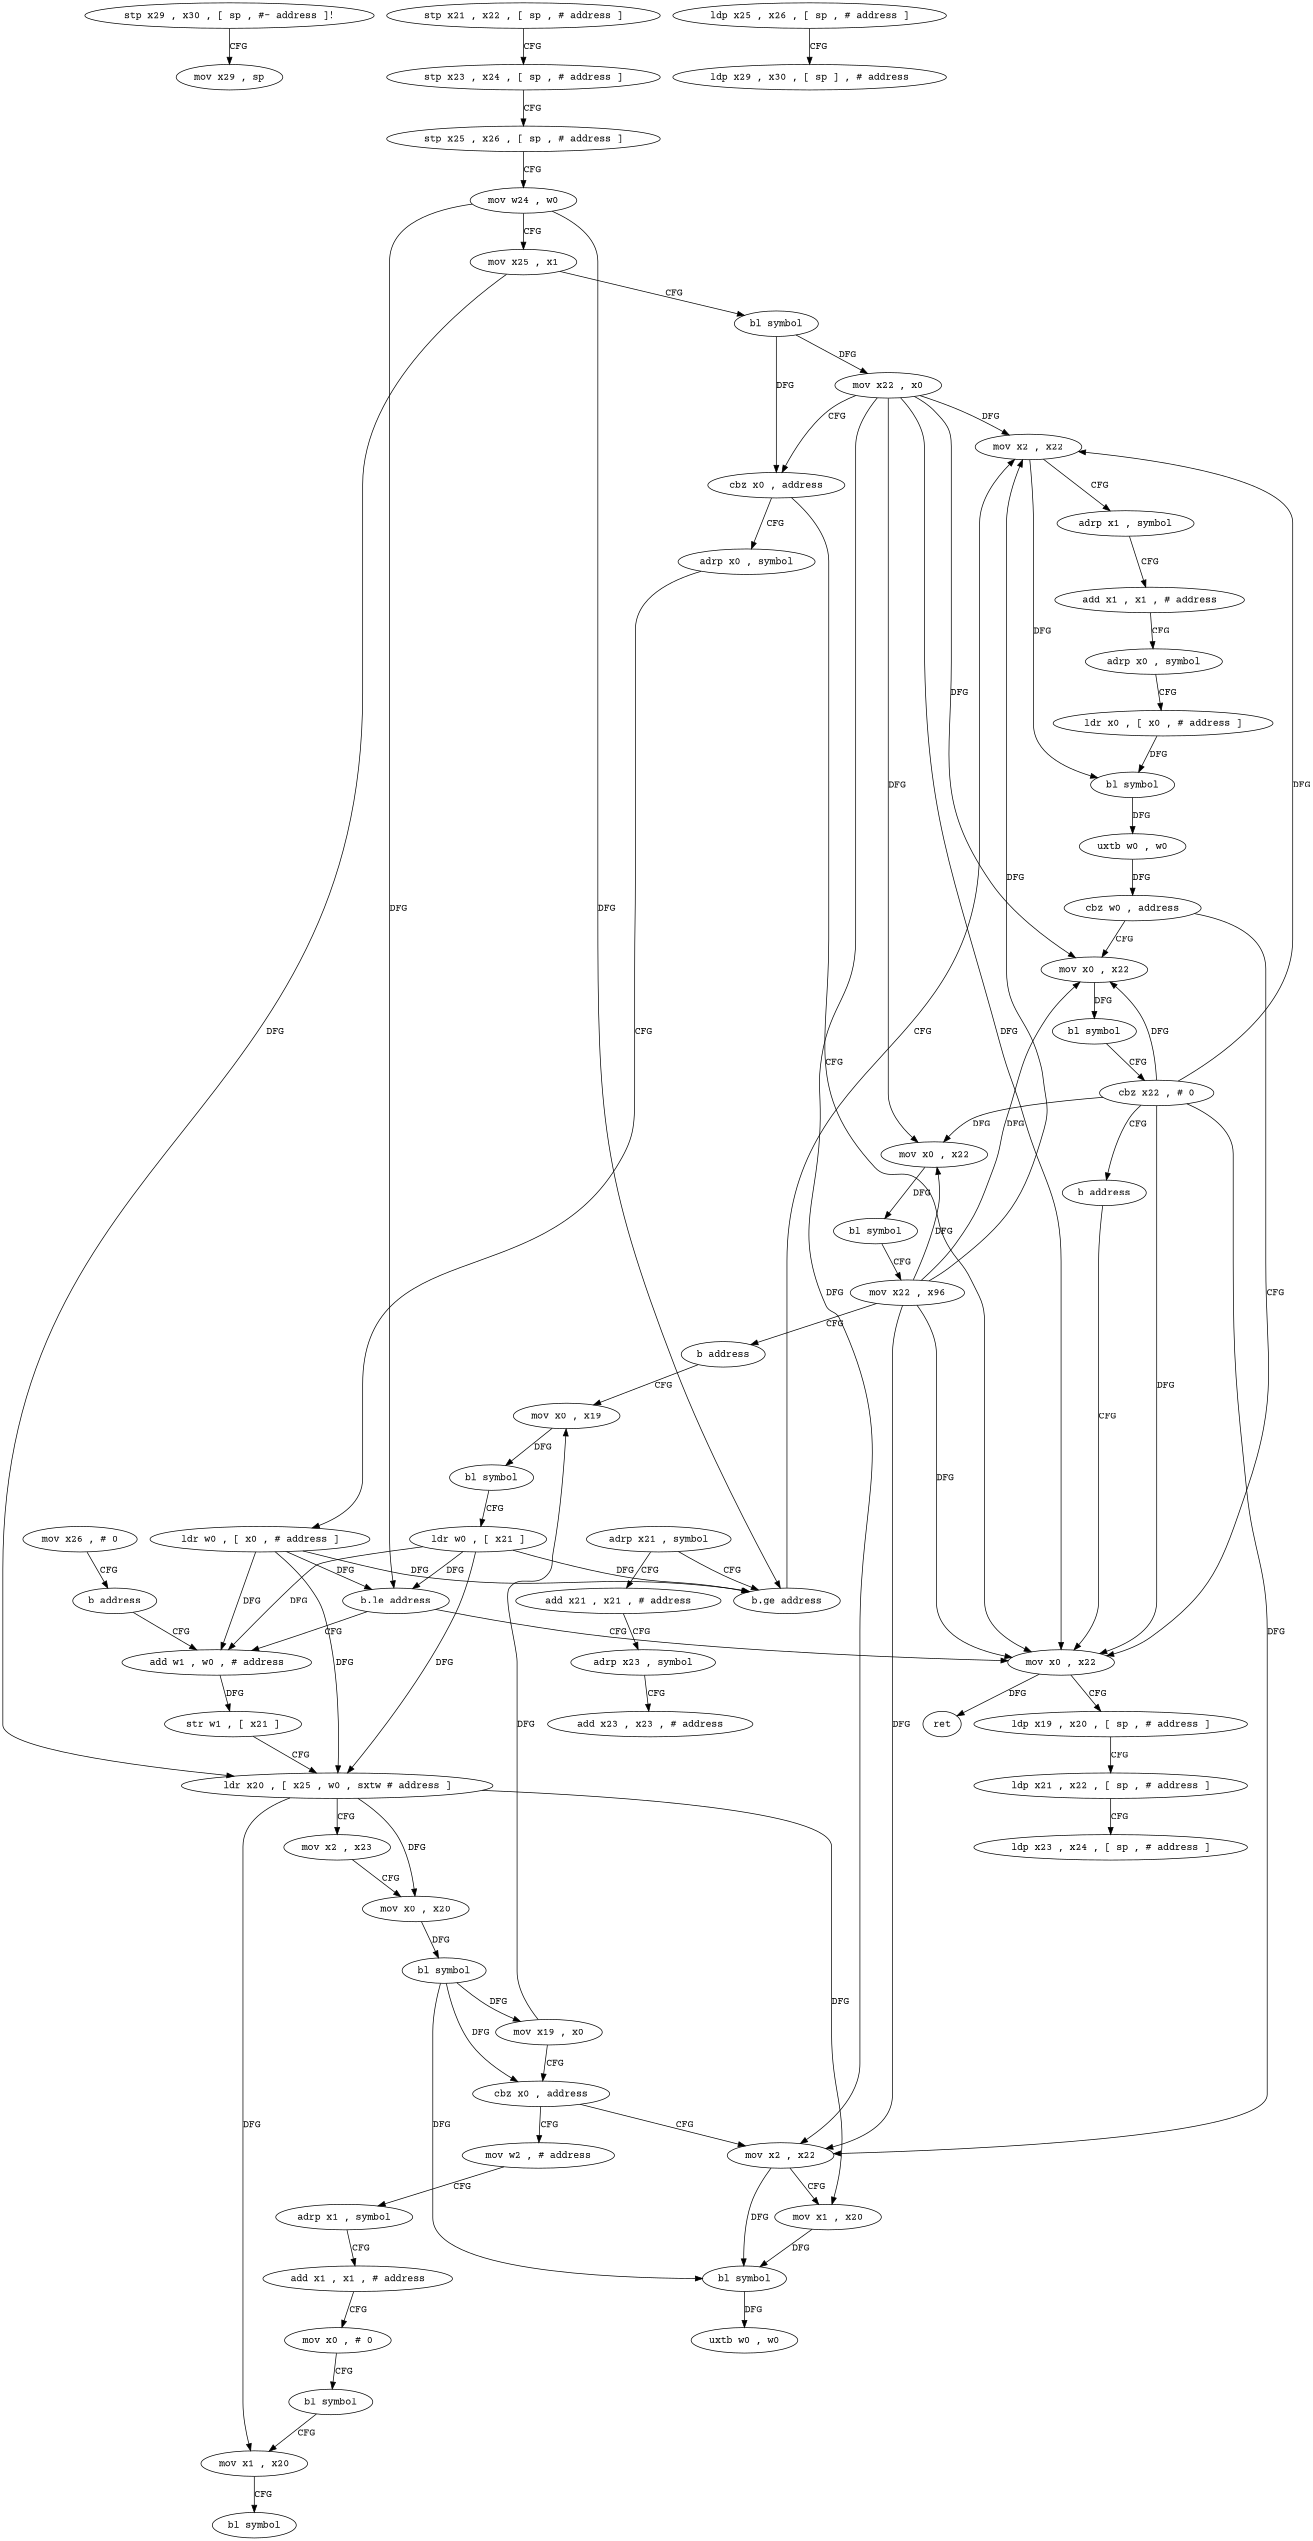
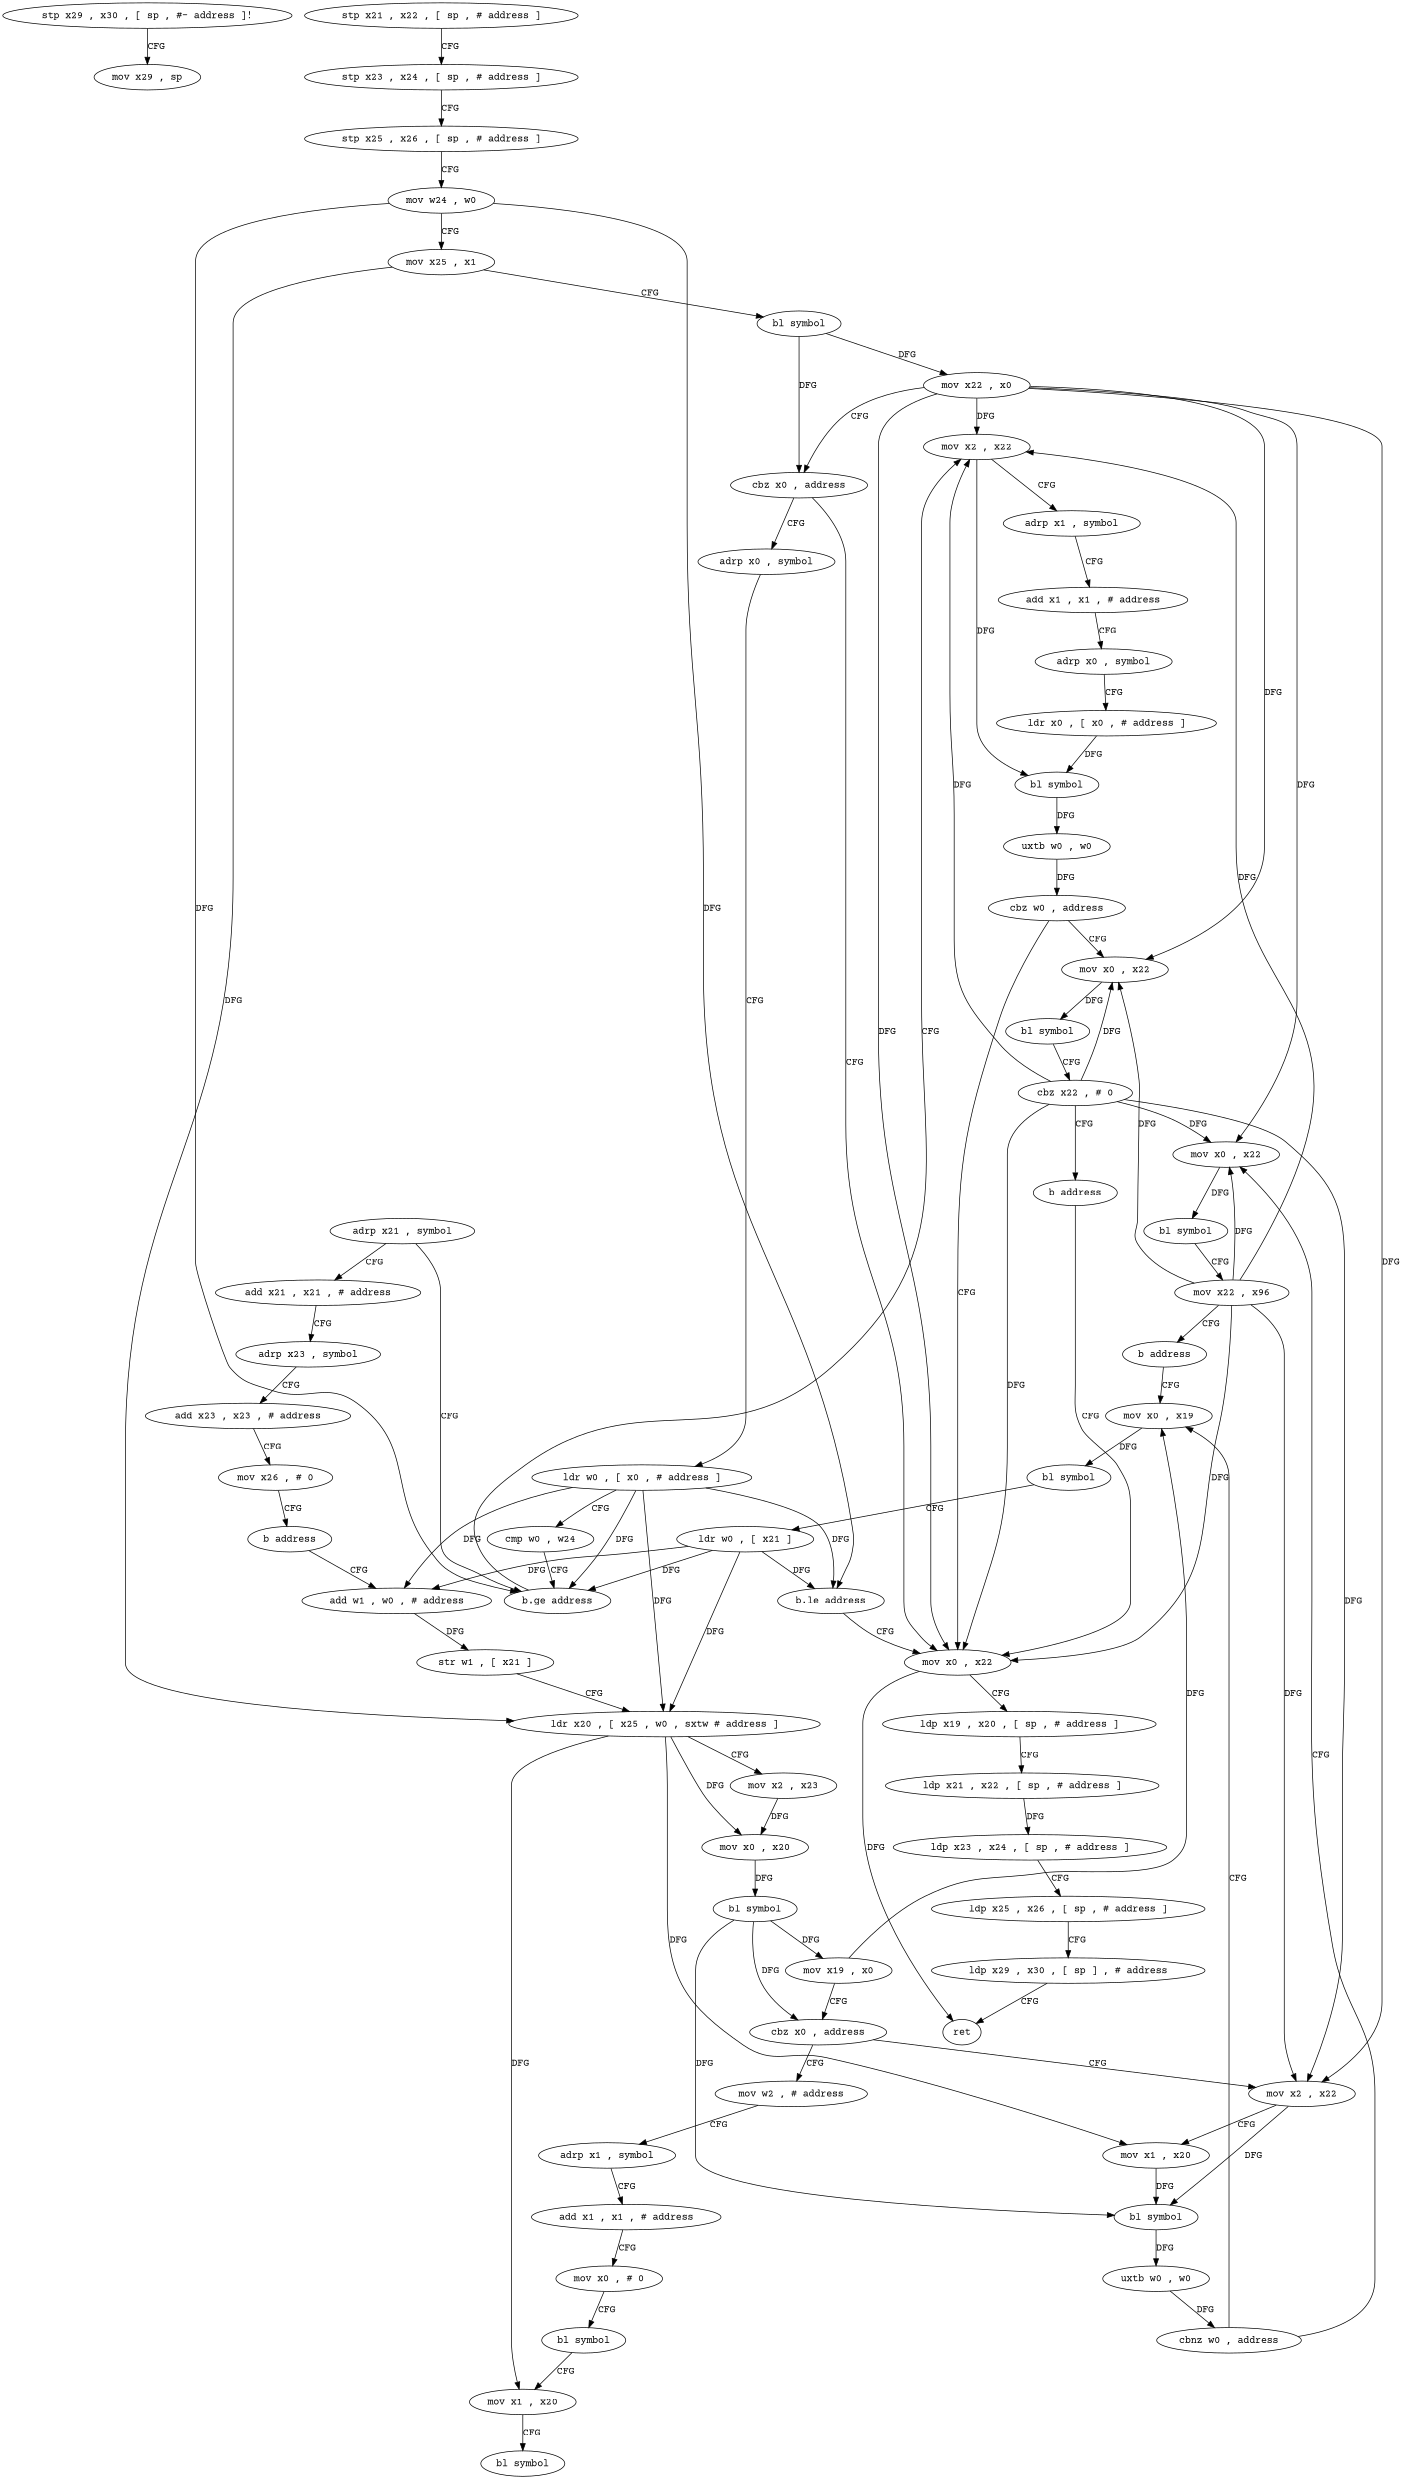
  digraph {
    fontname="Courier Prime"
    node [fontname="Courier Prime"]
    edge [fontname="Courier Prime"]
    n1 [label="stp x29 , x30 , [ sp , #- address ]!"]
    n2 [label="mov x29 , sp"]
    n3 [label="stp x21 , x22 , [ sp , # address ]"]
    n4 [label="stp x23 , x24 , [ sp , # address ]"]
    n5 [label="stp x25 , x26 , [ sp , # address ]"]
    n6 [label="mov w24 , w0"]
    n7 [label="mov x25 , x1"]
    n8 [label="b.ge address"]
    n9 [label="b.le address"]
    n10 [label="bl symbol"]
    n11 [label="ldr x20 , [ x25 , w0 , sxtw # address ]"]
    n12 [label="mov x2 , x22"]
    n13 [label="mov x0 , x22"]
    n14 [label="add w1 , w0 , # address"]
    n15 [label="mov x22 , x0"]
    n16 [label="cbz x0 , address"]
    n17 [label="mov x2 , x23"]
    n18 [label="mov x0 , x20"]
    n19 [label="mov x1 , x20"]
    n20 [label="mov x1 , x20"]
    n21 [label="mov x0 , x22"]
    n22 [label="mov x2 , x22"]
    n23 [label="mov x0 , x22"]
    n24 [label="adrp x0 , symbol"]
    n25 [label="ldp x19 , x20 , [ sp , # address ]"]
    n26 [label=ret]
    n27 [label="adrp x1 , symbol"]
    n28 [label="bl symbol"]
    n29 [label="bl symbol"]
    n30 [label="bl symbol"]
    n31 [label="bl symbol"]
    n32 [label="ldr w0 , [ x0 , # address ]"]
    n33 [label="ldp x21 , x22 , [ sp , # address ]"]
+   n34 [label="cmp w0 , w24"]
    n35 [label="ldp x23 , x24 , [ sp , # address ]"]
    n36 [label="ldp x25 , x26 , [ sp , # address ]"]
    n37 [label="ldp x29 , x30 , [ sp ] , # address"]
    n38 [label="str w1 , [ x21 ]"]
    n39 [label="adrp x21 , symbol"]
    n40 [label="add x21 , x21 , # address"]
    n41 [label="add x1 , x1 , # address"]
    n42 [label="uxtb w0 , w0"]
    n43 [label="adrp x23 , symbol"]
    n44 [label="adrp x0 , symbol"]
    n45 [label="ldr x0 , [ x0 , # address ]"]
    n46 [label="cbz w0 , address"]
    n47 [label="cbz x22 , # 0"]
    n48 [label="add x23 , x23 , # address"]
    n49 [label="mov x26 , # 0"]
    n50 [label="b address"]
    n51 [label="b address"]
    n52 [label="bl symbol"]
    n53 [label="bl symbol"]
    n54 [label="mov x19 , x0"]
    n55 [label="cbz x0 , address"]
    n56 [label="mov x0 , x19"]
    n57 [label="mov w2 , # address"]
    n58 [label="uxtb w0 , w0"]
    n59 [label="bl symbol"]
    n60 [label="adrp x1 , symbol"]
    n61 [label="add x1 , x1 , # address"]
    n62 [label="mov x0 , # 0"]
    n63 [label="bl symbol"]
+   n64 [label="cbnz w0 , address"]
    n65 [label="ldr w0 , [ x21 ]"]
    n66 [label="mov x22 , x96"]
    n67 [label="b address"]
    n1 -> n2 [label=CFG]
    n3 -> n4 [label=CFG]
    n4 -> n5 [label=CFG]
    n5 -> n6 [label=CFG]
    n6 -> n7 [label=CFG]
    n6 -> n8 [label=DFG]
    n6 -> n9 [label=DFG]
    n7 -> n10 [label=CFG]
    n7 -> n11 [label=DFG]
    n8 -> n12 [label=CFG]
    n9 -> n13 [label=CFG]
-   n9 -> n14 [label=CFG]
    n10 -> n15 [label=DFG]
    n10 -> n16 [label=DFG]
    n11 -> n17 [label=CFG]
    n11 -> n18 [label=DFG]
    n11 -> n19 [label=DFG]
    n11 -> n20 [label=DFG]
    n12 -> n27 [label=CFG]
    n12 -> n28 [label=DFG]
    n13 -> n25 [label=CFG]
    n13 -> n26 [label=DFG]
    n14 -> n38 [label=DFG]
    n15 -> n12 [label=DFG]
    n15 -> n13 [label=DFG]
    n15 -> n16 [label=CFG]
    n15 -> n21 [label=DFG]
    n15 -> n22 [label=DFG]
    n15 -> n23 [label=DFG]
    n16 -> n13 [label=CFG]
    n16 -> n24 [label=CFG]
-   n17 -> n18 [label=CFG]
+   n17 -> n18 [label=DFG]
    n18 -> n52 [label=DFG]
    n19 -> n53 [label=CFG]
    n20 -> n30 [label=DFG]
    n21 -> n29 [label=DFG]
    n22 -> n20 [label=CFG]
    n22 -> n30 [label=DFG]
    n23 -> n31 [label=DFG]
    n24 -> n32 [label=CFG]
    n25 -> n33 [label=CFG]
    n27 -> n41 [label=CFG]
    n28 -> n42 [label=DFG]
    n29 -> n47 [label=CFG]
    n30 -> n58 [label=DFG]
    n31 -> n66 [label=CFG]
    n32 -> n8 [label=DFG]
    n32 -> n9 [label=DFG]
    n32 -> n11 [label=DFG]
    n32 -> n14 [label=DFG]
-   n33 -> n35 [label=CFG]
+   n32 -> n34 [label=CFG]
+   n33 -> n35 [label=DFG]
+   n34 -> n8 [label=CFG]
+   n35 -> n36 [label=CFG]
    n36 -> n37 [label=CFG]
+   n37 -> n26 [label=CFG]
    n38 -> n11 [label=CFG]
    n39 -> n8 [label=CFG]
    n39 -> n40 [label=CFG]
    n40 -> n43 [label=CFG]
    n41 -> n44 [label=CFG]
    n42 -> n46 [label=DFG]
    n43 -> n48 [label=CFG]
    n44 -> n45 [label=CFG]
    n45 -> n28 [label=DFG]
    n46 -> n13 [label=CFG]
    n46 -> n21 [label=CFG]
    n47 -> n12 [label=DFG]
    n47 -> n13 [label=DFG]
    n47 -> n21 [label=DFG]
    n47 -> n22 [label=DFG]
    n47 -> n23 [label=DFG]
    n47 -> n51 [label=CFG]
+   n48 -> n49 [label=CFG]
    n49 -> n50 [label=CFG]
    n50 -> n14 [label=CFG]
    n51 -> n13 [label=CFG]
    n52 -> n30 [label=DFG]
    n52 -> n54 [label=DFG]
    n52 -> n55 [label=DFG]
    n54 -> n55 [label=CFG]
    n54 -> n56 [label=DFG]
    n55 -> n22 [label=CFG]
    n55 -> n57 [label=CFG]
    n56 -> n59 [label=DFG]
    n57 -> n60 [label=CFG]
+   n58 -> n64 [label=DFG]
    n59 -> n65 [label=CFG]
    n60 -> n61 [label=CFG]
    n61 -> n62 [label=CFG]
    n62 -> n63 [label=CFG]
    n63 -> n19 [label=CFG]
+   n64 -> n23 [label=CFG]
+   n64 -> n56 [label=CFG]
    n65 -> n8 [label=DFG]
    n65 -> n9 [label=DFG]
    n65 -> n11 [label=DFG]
    n65 -> n14 [label=DFG]
    n66 -> n12 [label=DFG]
    n66 -> n13 [label=DFG]
    n66 -> n21 [label=DFG]
    n66 -> n22 [label=DFG]
    n66 -> n23 [label=DFG]
    n66 -> n67 [label=CFG]
    n67 -> n56 [label=CFG]
  }
